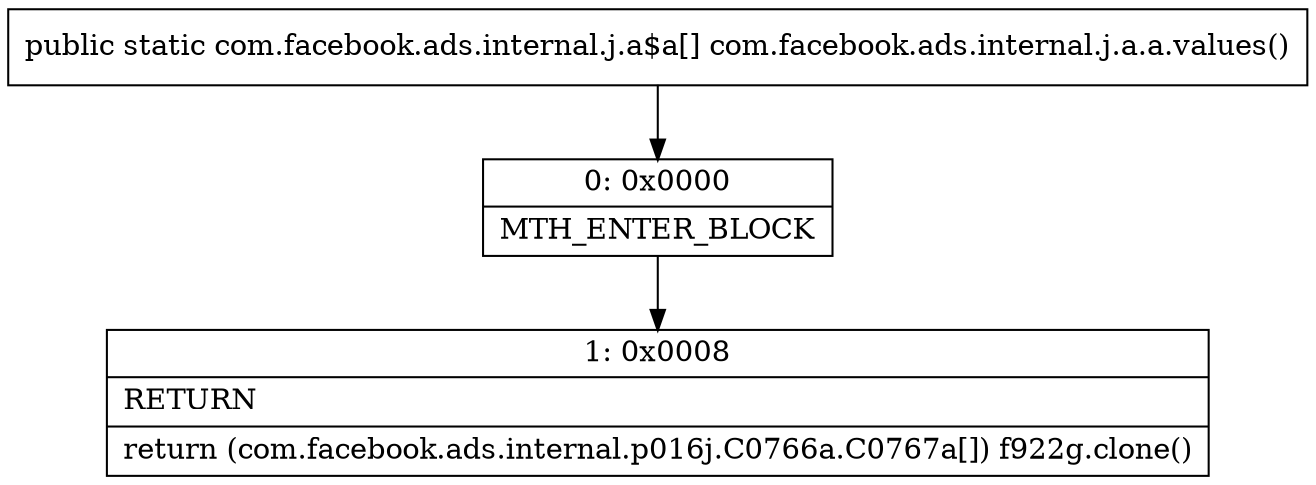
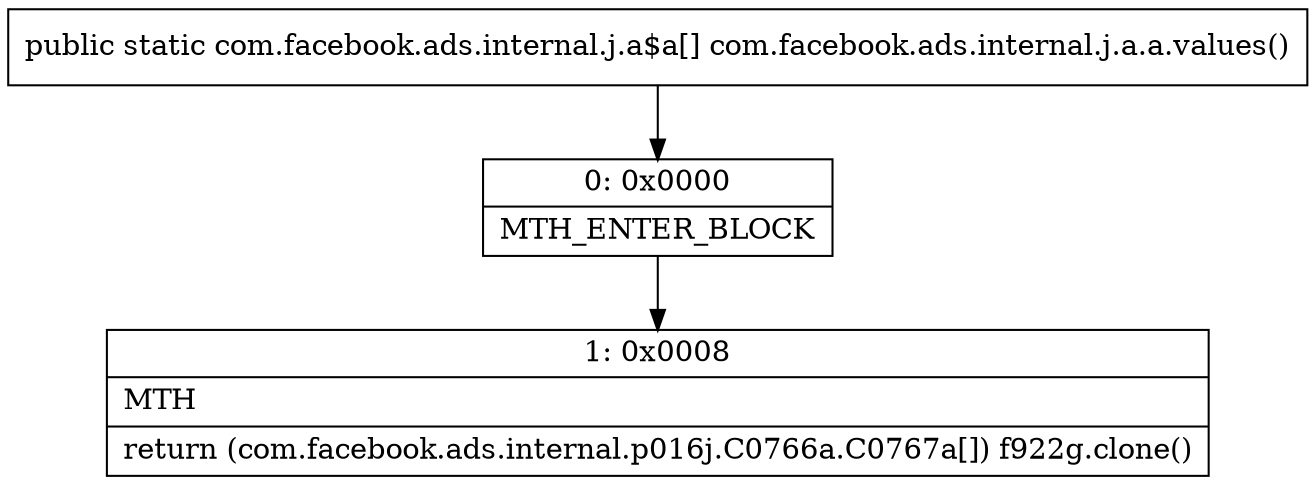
  digraph {
    node [shape=record]
    n1 [label="{0\:\ 0x0000|MTH_ENTER_BLOCK\l}"]
-   n2 [label="{1\:\ 0x0008|RETURN\l|return (com.facebook.ads.internal.p016j.C0766a.C0767a[]) f922g.clone()\l}"]
+   n2 [label="{1\:\ 0x0008|MTH\l|return (com.facebook.ads.internal.p016j.C0766a.C0767a[]) f922g.clone()\l}"]
    n3 [label="{public static com.facebook.ads.internal.j.a$a[] com.facebook.ads.internal.j.a.a.values() }"]
    n1 -> n2
    n3 -> n1
  }
